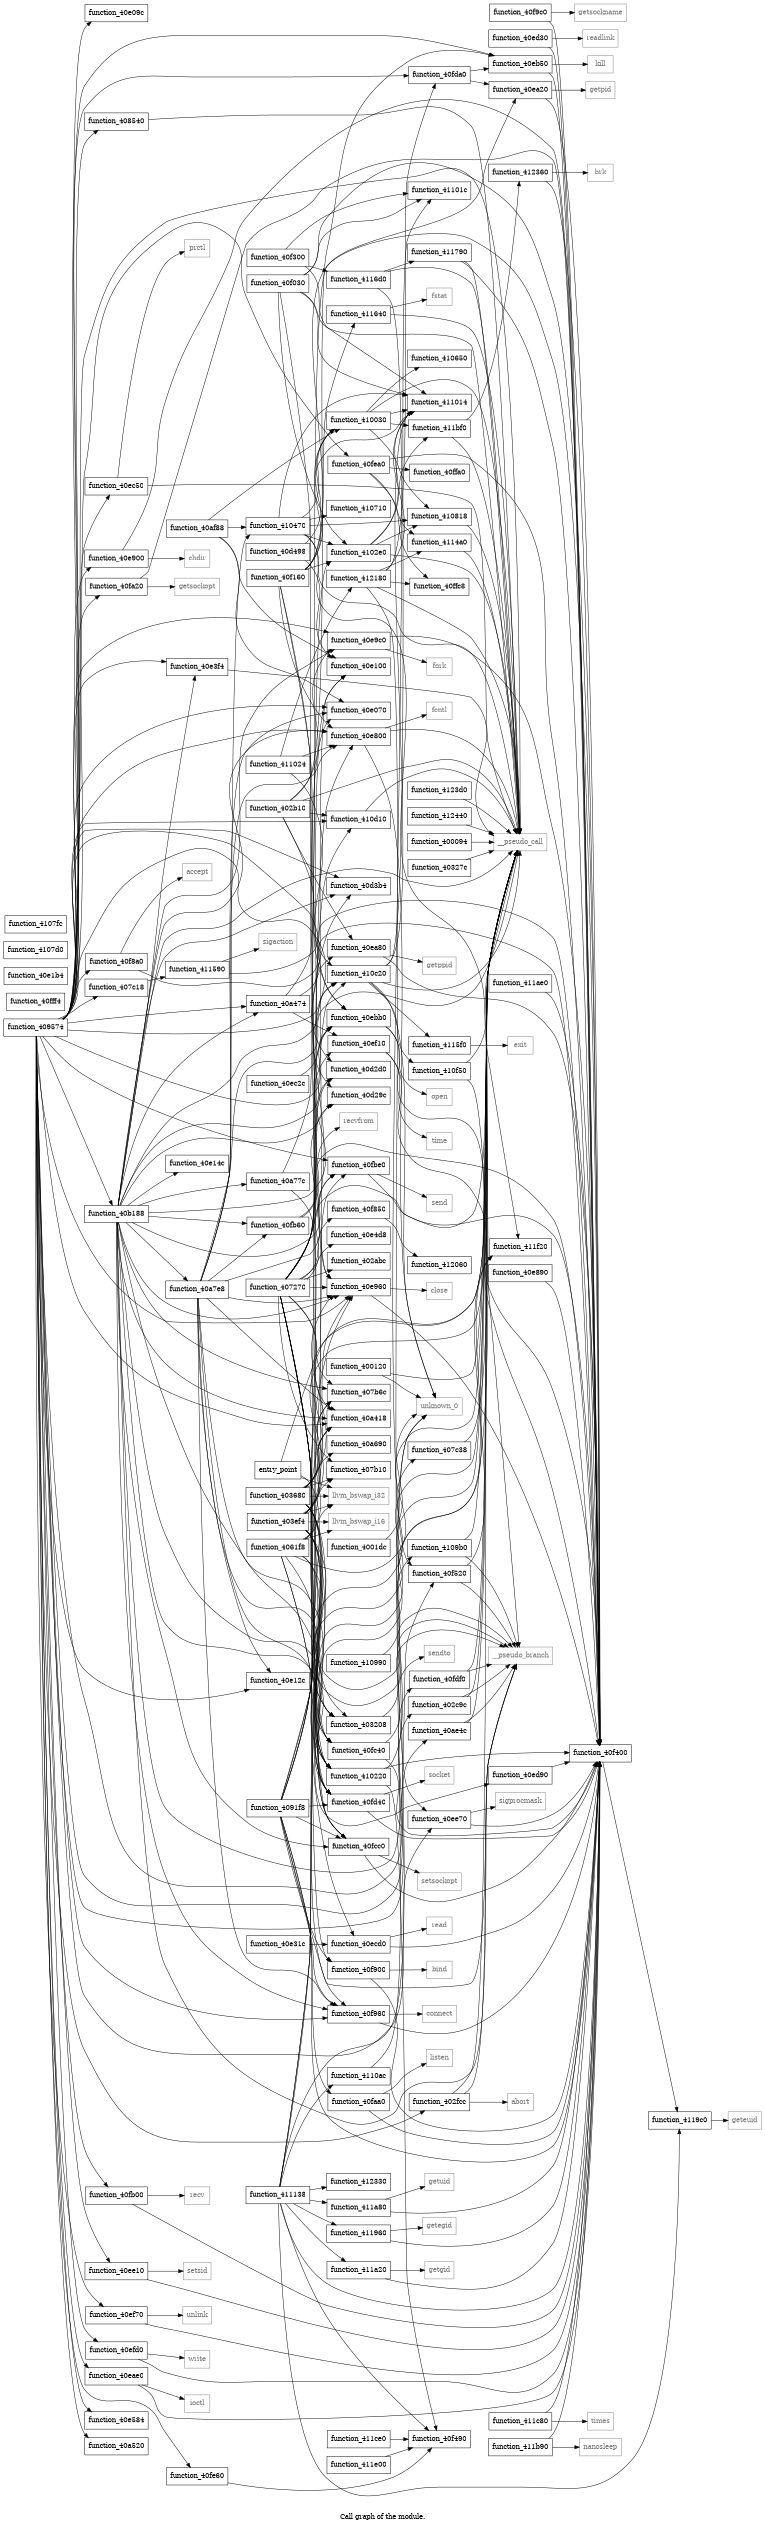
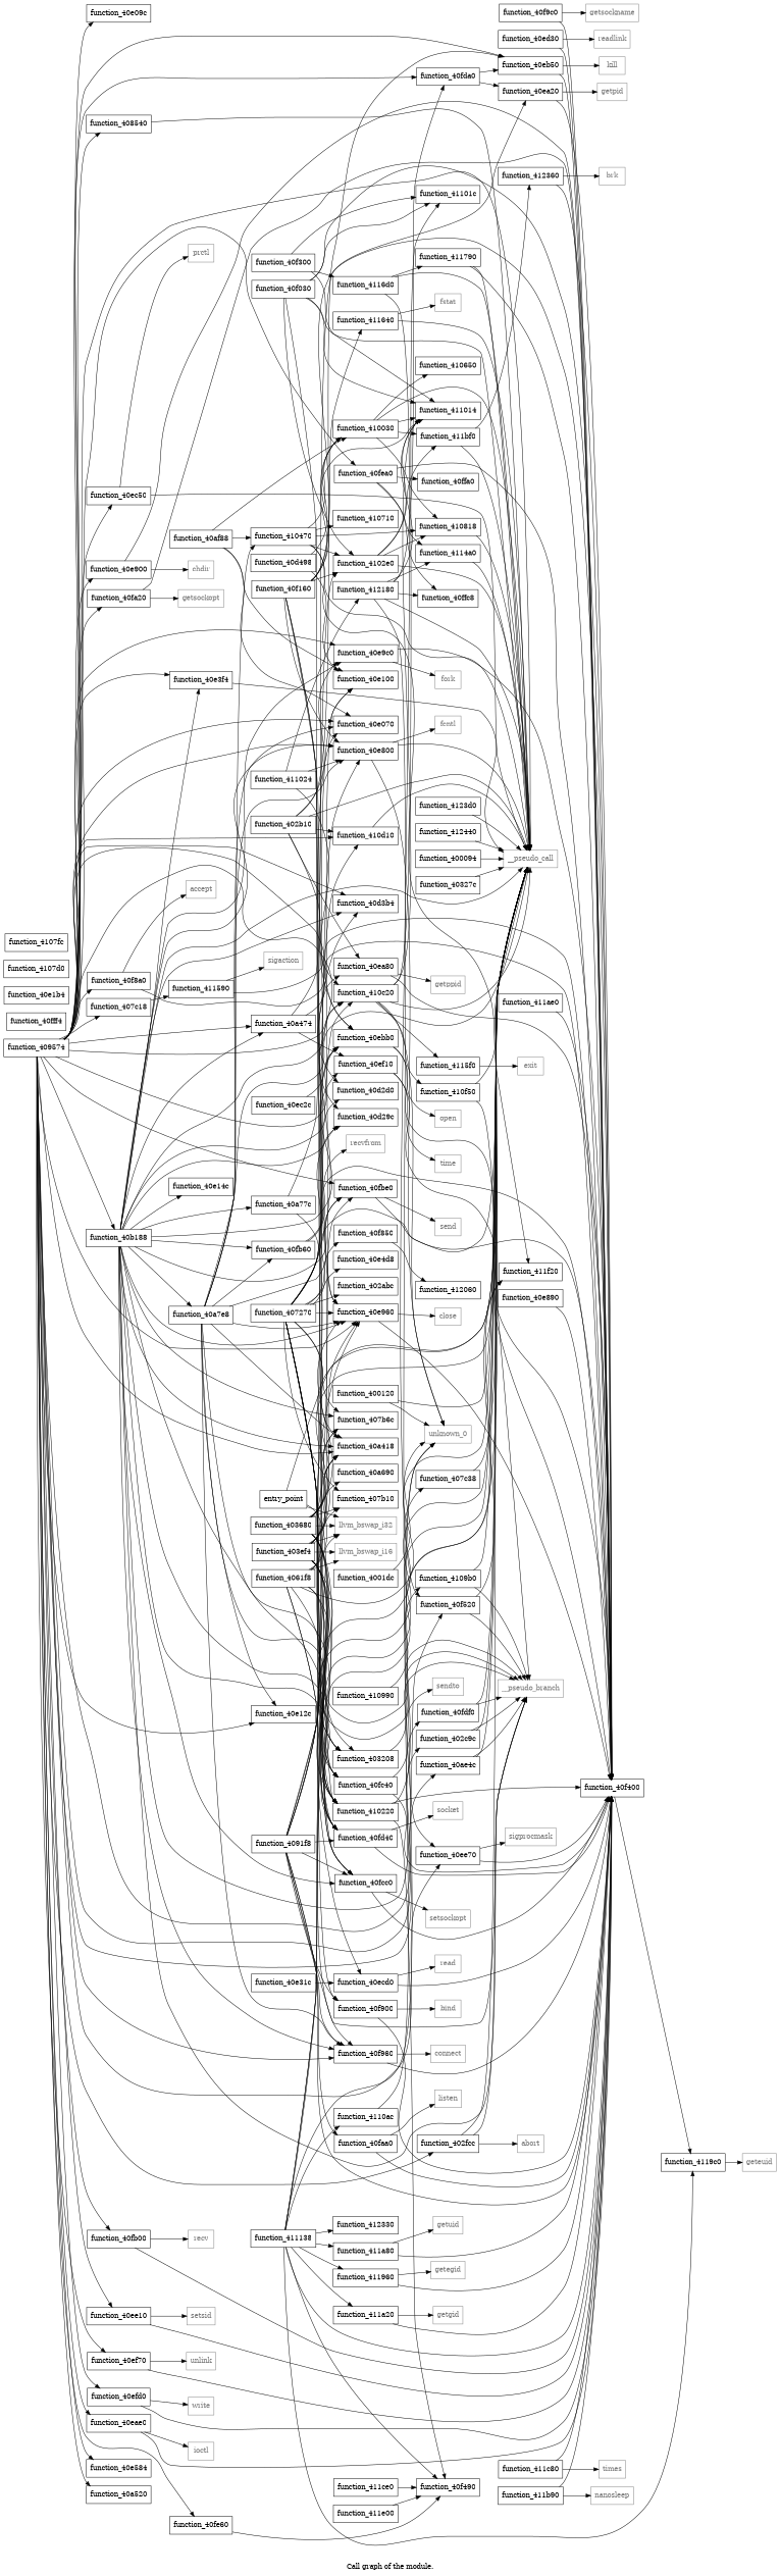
  digraph {
    label="Call graph of the module."
    rankdir=LR
    node [shape=record]
    n1 [label="{function_40e09c}"]
    n2 [label="{function_40fff4}"]
    n3 [label="{function_40d3b4}"]
    n4 [label="{function_40d498}"]
    n5 [label="{function_410030}"]
    n6 [label="{function_40e100}"]
    n7 [color=gray50 fontcolor=gray50 label="{__pseudo_call}"]
    n8 [label="{function_411014}"]
    n9 [label="{function_410818}"]
    n10 [label="{function_410650}"]
    n11 [label="{function_411bf0}"]
    n12 [label="{function_40e070}"]
    n13 [label="{function_40e800}"]
    n14 [color=gray50 fontcolor=gray50 label="{unknown_0}"]
    n15 [color=gray50 fontcolor=gray50 label="{fcntl}"]
    n16 [label="{function_40e890}"]
    n17 [label="{function_40f400}"]
    n18 [label="{function_4119c0}"]
    n19 [label="{function_40e900}"]
    n20 [color=gray50 fontcolor=gray50 label="{chdir}"]
    n21 [label="{function_40d2d0}"]
    n22 [label="{function_40e960}"]
    n23 [color=gray50 fontcolor=gray50 label="{close}"]
    n24 [label="{function_40f520}"]
    n25 [label="{function_411f20}"]
    n26 [color=gray50 fontcolor=gray50 label="{__pseudo_branch}"]
    n27 [label="{function_40e9c0}"]
    n28 [color=gray50 fontcolor=gray50 label="{fork}"]
    n29 [label="{function_40ea20}"]
    n30 [color=gray50 fontcolor=gray50 label="{getpid}"]
    n31 [label="{function_40ea80}"]
    n32 [color=gray50 fontcolor=gray50 label="{getppid}"]
    n33 [label="{function_40f850}"]
    n34 [label="{function_412060}"]
    n35 [label="{function_40f9c0}"]
    n36 [color=gray50 fontcolor=gray50 label="{getsockname}"]
    n37 [label="{function_40ec50}"]
    n38 [color=gray50 fontcolor=gray50 label="{prctl}"]
    n39 [label="{function_40fa20}"]
    n40 [color=gray50 fontcolor=gray50 label="{getsockopt}"]
    n41 [label="{function_40ecd0}"]
    n42 [color=gray50 fontcolor=gray50 label="{read}"]
    n43 [label="{function_40faa0}"]
    n44 [color=gray50 fontcolor=gray50 label="{listen}"]
    n45 [label="{function_40ed30}"]
    n46 [color=gray50 fontcolor=gray50 label="{readlink}"]
    n47 [label="{function_40fb00}"]
    n48 [color=gray50 fontcolor=gray50 label="{recv}"]
-   n49 [label="{function_40ed90}"]
    n50 [label="{function_40fb60}"]
    n51 [color=gray50 fontcolor=gray50 label="{recvfrom}"]
    n52 [label="{function_40ee10}"]
    n53 [color=gray50 fontcolor=gray50 label="{setsid}"]
    n54 [label="{function_40fbe0}"]
    n55 [color=gray50 fontcolor=gray50 label="{send}"]
    n56 [label="{function_40ee70}"]
    n57 [color=gray50 fontcolor=gray50 label="{sigprocmask}"]
    n58 [label="{function_40fc40}"]
    n59 [color=gray50 fontcolor=gray50 label="{sendto}"]
    n60 [label="{function_40ef10}"]
    n61 [color=gray50 fontcolor=gray50 label="{time}"]
    n62 [label="{function_40ef70}"]
    n63 [color=gray50 fontcolor=gray50 label="{unlink}"]
    n64 [label="{function_40fcc0}"]
    n65 [color=gray50 fontcolor=gray50 label="{setsockopt}"]
    n66 [label="{function_40efd0}"]
    n67 [color=gray50 fontcolor=gray50 label="{write}"]
    n68 [label="{function_40f030}"]
    n69 [label="{function_4102e0}"]
    n70 [label="{function_41101c}"]
    n71 [label="{function_40fd40}"]
    n72 [color=gray50 fontcolor=gray50 label="{socket}"]
    n73 [label="{function_40f160}"]
    n74 [label="{function_40ebb0}"]
    n75 [label="{function_410220}"]
    n76 [label="{function_411640}"]
    n77 [color=gray50 fontcolor=gray50 label="{open}"]
    n78 [label="{function_40f490}"]
    n79 [color=gray50 fontcolor=gray50 label="{fstat}"]
    n80 [label="{function_40fda0}"]
    n81 [label="{function_40eb50}"]
    n82 [color=gray50 fontcolor=gray50 label="{kill}"]
    n83 [label="{function_40f300}"]
    n84 [label="{function_4116d0}"]
    n85 [label="{function_411790}"]
    n86 [label="{function_40fdf0}"]
    n87 [label="{function_412360}"]
    n88 [label="{function_411c80}"]
    n89 [color=gray50 fontcolor=gray50 label="{times}"]
    n90 [label="{function_40eae0}"]
    n91 [color=gray50 fontcolor=gray50 label="{ioctl}"]
    n92 [label="{function_40f8a0}"]
    n93 [color=gray50 fontcolor=gray50 label="{accept}"]
    n94 [label="{function_40e12c}"]
    n95 [label="{function_40ffc8}"]
    n96 [label="{function_40e14c}"]
    n97 [label="{function_40e1b4}"]
    n98 [label="{function_40e31c}"]
    n99 [label="{function_40e3f4}"]
    n100 [label="{function_40e4d8}"]
    n101 [label="{function_40f900}"]
    n102 [color=gray50 fontcolor=gray50 label="{bind}"]
    n103 [label="{function_40fe60}"]
    n104 [label="{function_40fea0}"]
    n105 [label="{function_40ffa0}"]
    n106 [label="{function_4114a0}"]
    n107 [label="{function_40e584}"]
    n108 [label="{function_40f960}"]
    n109 [color=gray50 fontcolor=gray50 label="{connect}"]
    n110 [label="{function_410710}"]
    n111 [label="{function_4107d0}"]
    n112 [label="{function_4107fc}"]
    n113 [label="{function_410990}"]
    n114 [label="{function_4109b0}"]
    n115 [label="{function_410c20}"]
    n116 [label="{function_410f50}"]
    n117 [label="{function_4115f0}"]
    n118 [color=gray50 fontcolor=gray50 label="{exit}"]
    n119 [label="{function_410d10}"]
    n120 [label="{function_412180}"]
    n121 [label="{function_410470}"]
    n122 [color=gray50 fontcolor=gray50 label="{getegid}"]
    n123 [color=gray50 fontcolor=gray50 label="{geteuid}"]
    n124 [color=gray50 fontcolor=gray50 label="{getgid}"]
    n125 [color=gray50 fontcolor=gray50 label="{getuid}"]
    n126 [color=gray50 fontcolor=gray50 label="{nanosleep}"]
    n127 [color=gray50 fontcolor=gray50 label="{brk}"]
    n128 [color=gray50 fontcolor=gray50 label="{llvm_bswap_i32}"]
    n129 [color=gray50 fontcolor=gray50 label="{abort}"]
    n130 [color=gray50 fontcolor=gray50 label="{llvm_bswap_i16}"]
    n131 [label="{function_411024}"]
    n132 [label="{function_4110ac}"]
    n133 [label="{function_411138}"]
    n134 [label="{function_411960}"]
    n135 [label="{function_411a20}"]
    n136 [label="{function_411a80}"]
    n137 [label="{function_412330}"]
    n138 [label="{function_411590}"]
    n139 [color=gray50 fontcolor=gray50 label="{sigaction}"]
    n140 [label="{function_411ae0}"]
    n141 [label="{function_411b90}"]
    n142 [label="{function_411ce0}"]
    n143 [label="{function_411e00}"]
    n144 [label="{function_4123d0}"]
    n145 [label="{function_412440}"]
    n146 [label="{function_40ec2c}"]
    n147 [label="{function_400094}"]
    n148 [label="{function_400120}"]
    n149 [label="{function_4001dc}"]
    n150 [label="{entry_point}"]
    n151 [label="{function_402abc}"]
    n152 [label="{function_402b10}"]
    n153 [label="{function_402c9c}"]
    n154 [label="{function_402fcc}"]
    n155 [label="{function_403208}"]
    n156 [label="{function_40327c}"]
    n157 [label="{function_403680}"]
    n158 [label="{function_407b10}"]
    n159 [label="{function_407b6c}"]
    n160 [label="{function_40a418}"]
    n161 [label="{function_40a690}"]
    n162 [label="{function_403ef4}"]
    n163 [label="{function_4061f8}"]
    n164 [label="{function_407270}"]
    n165 [label="{function_40d29c}"]
    n166 [label="{function_407c18}"]
    n167 [label="{function_407c38}"]
    n168 [label="{function_408540}"]
    n169 [label="{function_4091f8}"]
    n170 [label="{function_409574}"]
    n171 [label="{function_40a474}"]
    n172 [label="{function_40a520}"]
    n173 [label="{function_40ae4c}"]
    n174 [label="{function_40b188}"]
    n175 [label="{function_40a77c}"]
    n176 [label="{function_40a7e8}"]
    n177 [label="{function_40af88}"]
    n4 -> n5
    n4 -> n6
    n5 -> n7
    n5 -> n8
    n5 -> n9
    n5 -> n10
    n5 -> n11
    n9 -> n7
    n11 -> n7
    n11 -> n87
    n13 -> n7
    n13 -> n14
    n13 -> n15
    n16 -> n17
    n17 -> n18
    n18 -> n123
    n19 -> n17
    n19 -> n20
    n22 -> n17
    n22 -> n23
    n24 -> n25
    n24 -> n26
    n27 -> n17
    n27 -> n28
    n29 -> n17
    n29 -> n30
    n31 -> n17
    n31 -> n32
    n33 -> n34
    n35 -> n17
    n35 -> n36
    n37 -> n7
    n37 -> n38
    n39 -> n17
    n39 -> n40
    n41 -> n17
    n41 -> n42
    n43 -> n17
    n43 -> n44
    n45 -> n17
    n45 -> n46
    n47 -> n17
    n47 -> n48
-   n49 -> n17
    n50 -> n17
    n50 -> n51
    n52 -> n17
    n52 -> n53
    n54 -> n17
    n54 -> n55
    n56 -> n17
    n56 -> n57
    n58 -> n17
    n58 -> n59
    n60 -> n17
    n60 -> n61
    n62 -> n17
    n62 -> n63
    n64 -> n17
    n64 -> n65
    n66 -> n17
    n66 -> n67
    n68 -> n7
    n68 -> n8
    n68 -> n17
    n68 -> n22
    n68 -> n69
    n68 -> n70
    n69 -> n7
    n69 -> n8
    n69 -> n9
    n69 -> n11
    n71 -> n17
    n71 -> n72
    n73 -> n5
    n73 -> n8
    n73 -> n13
    n73 -> n17
    n73 -> n22
    n73 -> n69
    n73 -> n74
+   n73 -> n75
    n73 -> n76
    n74 -> n17
    n74 -> n77
    n75 -> n7
    n75 -> n17
    n75 -> n78
    n76 -> n7
    n76 -> n79
    n80 -> n29
    n80 -> n81
    n81 -> n17
    n81 -> n82
    n83 -> n8
    n83 -> n70
    n83 -> n84
    n84 -> n7
    n84 -> n24
    n84 -> n85
    n85 -> n7
    n85 -> n17
    n86 -> n7
    n86 -> n26
    n87 -> n17
    n87 -> n127
    n88 -> n17
    n88 -> n89
    n90 -> n17
    n90 -> n91
    n92 -> n17
    n92 -> n93
    n98 -> n41
    n99 -> n7
    n101 -> n17
    n101 -> n102
    n103 -> n78
    n104 -> n17
    n104 -> n95
    n104 -> n105
    n104 -> n106
    n106 -> n7
    n108 -> n17
    n108 -> n109
    n113 -> n114
    n114 -> n7
    n114 -> n26
    n115 -> n7
    n115 -> n8
    n115 -> n14
    n115 -> n70
    n115 -> n116
    n115 -> n117
    n116 -> n7
    n116 -> n26
    n117 -> n118
    n119 -> n7
    n120 -> n7
    n120 -> n8
    n120 -> n56
    n120 -> n80
    n120 -> n95
    n120 -> n106
    n121 -> n5
    n121 -> n7
-   n121 -> n8
    n121 -> n9
    n121 -> n25
    n121 -> n69
    n121 -> n110
    n131 -> n13
    n131 -> n74
    n131 -> n120
    n132 -> n14
    n133 -> n7
    n133 -> n14
    n133 -> n17
    n133 -> n18
    n133 -> n25
    n133 -> n78
    n133 -> n115
    n133 -> n132
    n133 -> n134
    n133 -> n135
    n133 -> n136
    n133 -> n137
    n134 -> n17
    n134 -> n122
    n135 -> n17
    n135 -> n124
    n136 -> n17
    n136 -> n125
    n138 -> n17
    n138 -> n139
    n140 -> n17
    n141 -> n17
    n141 -> n126
    n142 -> n78
    n143 -> n78
    n144 -> n7
    n145 -> n7
    n146 -> n74
    n147 -> n7
    n148 -> n7
    n148 -> n14
    n149 -> n14
    n150 -> n7
    n150 -> n26
    n150 -> n128
    n152 -> n7
    n152 -> n27
    n152 -> n31
    n152 -> n81
    n152 -> n115
    n152 -> n119
    n153 -> n7
    n153 -> n26
    n154 -> n7
    n154 -> n26
    n154 -> n129
    n155 -> n26
    n156 -> n7
    n157 -> n6
    n157 -> n7
    n157 -> n22
    n157 -> n58
    n157 -> n64
    n157 -> n71
    n157 -> n75
    n157 -> n128
    n157 -> n155
    n157 -> n158
    n157 -> n159
    n157 -> n160
    n157 -> n161
    n162 -> n7
    n162 -> n22
    n162 -> n58
    n162 -> n64
    n162 -> n71
    n162 -> n75
    n162 -> n128
    n162 -> n130
    n162 -> n155
    n162 -> n158
    n162 -> n159
    n162 -> n160
    n163 -> n7
    n163 -> n54
    n163 -> n71
    n163 -> n75
    n163 -> n101
    n163 -> n108
    n163 -> n128
    n163 -> n130
    n163 -> n155
    n163 -> n160
    n164 -> n3
    n164 -> n6
    n164 -> n7
    n164 -> n12
-   n164 -> n21
    n164 -> n22
    n164 -> n33
    n164 -> n41
    n164 -> n58
    n164 -> n64
    n164 -> n71
    n164 -> n74
    n164 -> n75
    n164 -> n100
    n164 -> n151
    n164 -> n155
    n164 -> n158
    n164 -> n159
    n164 -> n160
    n164 -> n165
    n166 -> n138
    n167 -> n7
    n168 -> n7
    n169 -> n7
    n169 -> n13
    n169 -> n17
    n169 -> n22
    n169 -> n26
    n169 -> n43
    n169 -> n64
    n169 -> n71
    n169 -> n101
    n169 -> n108
    n169 -> n119
    n169 -> n167
    n170 -> n1
    n170 -> n3
    n170 -> n7
    n170 -> n12
    n170 -> n13
    n170 -> n19
    n170 -> n21
    n170 -> n22
    n170 -> n27
    n170 -> n37
    n170 -> n39
    n170 -> n47
    n170 -> n52
    n170 -> n54
    n170 -> n56
    n170 -> n62
    n170 -> n66
    n170 -> n74
    n170 -> n80
    n170 -> n81
    n170 -> n86
    n170 -> n90
    n170 -> n92
    n170 -> n94
    n170 -> n99
    n170 -> n103
    n170 -> n104
    n170 -> n107
    n170 -> n108
    n170 -> n115
    n170 -> n119
    n170 -> n153
    n170 -> n154
    n170 -> n160
    n170 -> n165
    n170 -> n166
    n170 -> n168
    n170 -> n171
    n170 -> n172
    n170 -> n173
    n170 -> n174
    n171 -> n29
    n171 -> n31
    n171 -> n60
    n173 -> n7
    n173 -> n26
    n174 -> n3
    n174 -> n7
    n174 -> n13
    n174 -> n21
    n174 -> n22
    n174 -> n24
    n174 -> n26
    n174 -> n27
    n174 -> n50
    n174 -> n54
    n174 -> n58
    n174 -> n60
    n174 -> n64
    n174 -> n71
    n174 -> n75
    n174 -> n96
    n174 -> n99
    n174 -> n108
    n174 -> n115
    n174 -> n159
    n174 -> n160
    n174 -> n165
    n174 -> n171
    n174 -> n175
    n174 -> n176
    n175 -> n26
    n175 -> n69
    n176 -> n7
    n176 -> n12
    n176 -> n13
    n176 -> n22
-   n176 -> n49
    n176 -> n50
    n176 -> n54
    n176 -> n71
    n176 -> n75
    n176 -> n94
    n176 -> n108
    n176 -> n121
    n176 -> n160
    n177 -> n5
    n177 -> n6
    n177 -> n12
    n177 -> n121
  }
